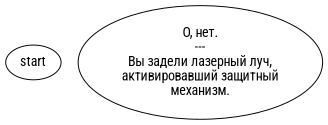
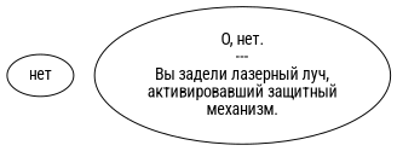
  digraph {
    fontname="Roboto Condensed"
    node [color="#000000" fillcolor="#FFFFFF" style=filled fontname="Roboto Condensed"]
-   start
+   start [label="нет"]
    n2 [label="О, нет.\n---\nВы задели лазерный луч,\nактивировавший защитный\nмеханизм."]
  }
